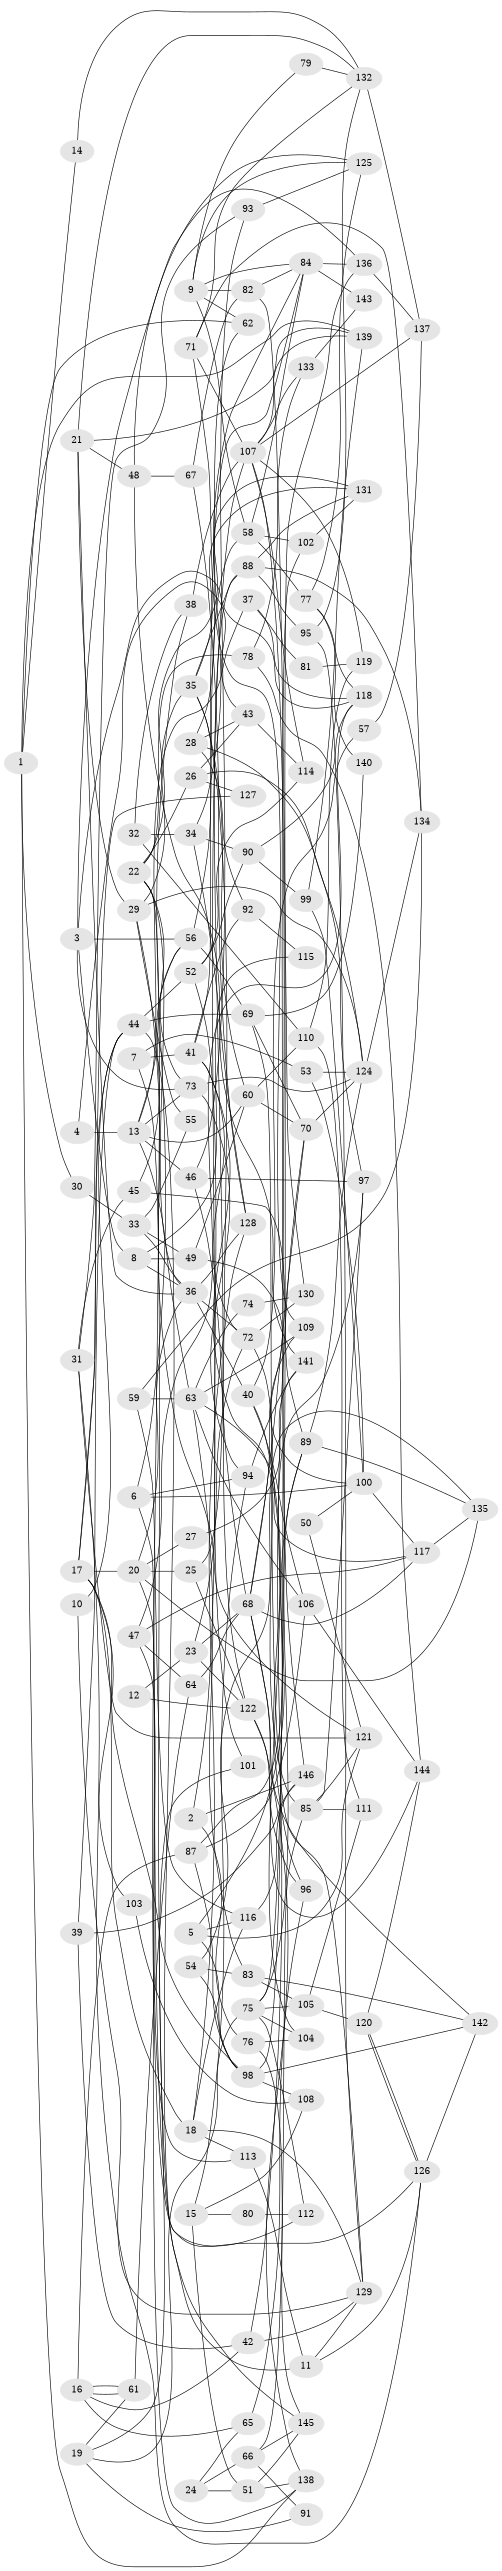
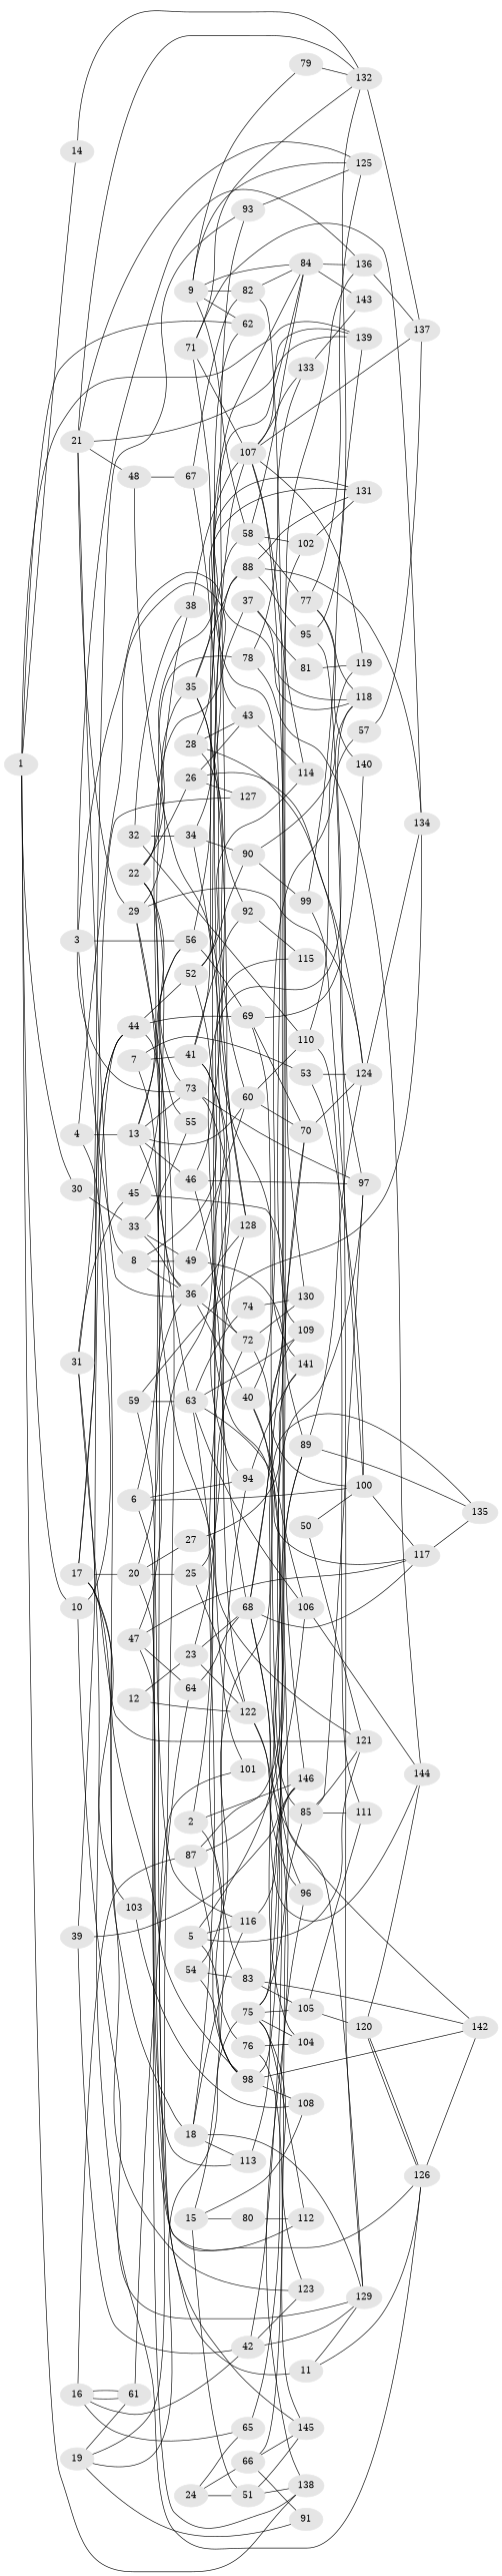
  graph {
    rankdir=LR
    node [color=gray90 style=filled]
    1
    10
    14
    30
    62
    138
    139
    44
    129
    132
    33
    2
    76
    107
    146
    104
    145
    114
    137
    133
    119
    3
    8
    56
    73
    118
    136
    36
    49
    115
    58
    69
    94
    97
    4
    13
    43
+   123
    37
    46
    60
    63
    5
    89
    98
    116
    121
    135
    124
    108
    102
    142
    6
    38
    100
    112
    141
    117
    7
    11
    41
    53
    126
    84
    72
    92
    128
    40
    9
    79
    82
    125
    77
    130
    143
    52
    12
    23
    122
    68
    144
    81
    93
    110
    70
    106
    83
    74
    109
    15
    51
    80
    16
    42
    61
    65
    87
    64
    96
    17
    18
    20
    103
    127
    113
    25
    27
    19
    75
    91
    101
    105
    88
    21
    29
    48
    35
    55
    67
    22
    26
    78
    131
    85
    24
    66
    134
    95
    28
    31
    45
    32
    34
    90
    111
    99
    57
    39
    140
    47
    50
    54
    59
    71
    120
+   1 -- 10
    1 -- 14
    1 -- 30
    1 -- 62
    1 -- 138
    1 -- 139
    10 -- 44
    10 -- 129
    14 -- 132
    30 -- 33
    44 -- 145
    44 -- 69
    44 -- 52
    132 -- 137
    33 -- 36
    33 -- 49
    33 -- 55
    2 -- 76
    2 -- 107
    2 -- 146
    76 -- 104
    76 -- 145
    107 -- 139
    107 -- 146
    107 -- 114
    107 -- 137
    107 -- 133
    107 -- 119
    133 -- 143
    3 -- 8
    3 -- 56
    3 -- 73
    3 -- 118
    3 -- 136
    8 -- 36
    8 -- 49
    8 -- 115
    56 -- 58
    56 -- 69
    73 -- 94
-   73 -- 124
+   73 -- 97
    136 -- 137
    36 -- 72
    36 -- 128
    36 -- 40
    49 -- 60
    49 -- 100
    58 -- 102
    58 -- 84
    58 -- 77
    69 -- 129
    69 -- 70
    69 -- 140
    94 -- 141
    4 -- 13
    4 -- 43
+   4 -- 123
    13 -- 56
    13 -- 73
    13 -- 37
    13 -- 46
    13 -- 60
    13 -- 63
    43 -- 114
    37 -- 118
    37 -- 81
    46 -- 97
    46 -- 68
    46 -- 93
    60 -- 110
    60 -- 70
    63 -- 117
    63 -- 106
    63 -- 83
    63 -- 74
    63 -- 109
    5 -- 89
    5 -- 98
    5 -- 116
    5 -- 121
    89 -- 135
    89 -- 124
    98 -- 108
    98 -- 102
    98 -- 142
    116 -- 146
    124 -- 134
    102 -- 131
    6 -- 94
    6 -- 38
    6 -- 100
    6 -- 112
    38 -- 107
    100 -- 117
    117 -- 135
    7 -- 11
    7 -- 41
    7 -- 53
    11 -- 129
    11 -- 126
    41 -- 104
    41 -- 84
    41 -- 72
    41 -- 92
    53 -- 124
    53 -- 100
    126 -- 142
    84 -- 136
    84 -- 143
    72 -- 130
    72 -- 85
    92 -- 115
    40 -- 106
    40 -- 96
    40 -- 57
    9 -- 62
    9 -- 58
    9 -- 84
    9 -- 79
    9 -- 82
    9 -- 125
    79 -- 132
    82 -- 84
    82 -- 130
    77 -- 118
    77 -- 125
    77 -- 140
    52 -- 114
    52 -- 101
    52 -- 90
    12 -- 23
    12 -- 122
    23 -- 72
    23 -- 122
    23 -- 68
    122 -- 138
    122 -- 144
    68 -- 142
    68 -- 117
    68 -- 70
    68 -- 109
    68 -- 96
    81 -- 119
    93 -- 125
    110 -- 119
    110 -- 111
    70 -- 124
    106 -- 144
    83 -- 142
    83 -- 105
    74 -- 130
    15 -- 94
    15 -- 108
    15 -- 51
    15 -- 80
    51 -- 138
    51 -- 145
    80 -- 112
    16 -- 42
    16 -- 61
    16 -- 61
    16 -- 65
    16 -- 87
    42 -- 129
+   42 -- 123
    42 -- 70
    61 -- 64
    65 -- 96
    87 -- 97
    87 -- 98
    87 -- 106
    64 -- 68
    17 -- 44
    17 -- 98
    17 -- 18
    17 -- 20
    17 -- 103
    17 -- 127
    18 -- 129
    18 -- 116
    18 -- 128
    18 -- 113
    20 -- 138
    20 -- 36
-   20 -- 135
    20 -- 25
    20 -- 27
    103 -- 108
-   113 -- 11
+   113 -- 146
    25 -- 122
    25 -- 88
    27 -- 141
    19 -- 61
    19 -- 75
    19 -- 91
    19 -- 101
    75 -- 104
    75 -- 136
+   75 -- 123
    75 -- 89
    75 -- 112
    75 -- 105
    105 -- 111
    105 -- 120
    88 -- 131
    88 -- 134
    88 -- 95
    21 -- 139
    21 -- 132
    21 -- 36
-   48 -- 125
+   21 -- 125
    21 -- 29
    21 -- 48
    29 -- 121
    29 -- 124
    29 -- 35
    29 -- 55
    48 -- 141
    48 -- 67
    35 -- 60
    35 -- 122
    35 -- 88
    35 -- 131
    67 -- 128
    67 -- 82
    22 -- 73
    22 -- 36
    22 -- 126
    22 -- 26
    22 -- 78
    22 -- 131
    26 -- 43
    26 -- 124
    26 -- 127
    78 -- 133
    78 -- 144
    85 -- 97
    85 -- 121
    85 -- 111
    24 -- 51
    24 -- 65
    24 -- 66
    66 -- 145
    66 -- 91
    66 -- 85
    95 -- 129
    95 -- 132
    28 -- 62
    28 -- 97
    28 -- 43
    28 -- 92
    31 -- 121
    31 -- 126
    31 -- 93
    31 -- 45
    45 -- 56
    45 -- 89
    32 -- 38
    32 -- 110
    32 -- 34
    34 -- 84
    34 -- 128
    34 -- 90
    90 -- 118
    90 -- 99
    99 -- 139
    99 -- 100
    57 -- 137
    39 -- 44
    39 -- 146
    39 -- 42
    47 -- 118
    47 -- 117
    47 -- 64
    47 -- 113
    50 -- 121
    50 -- 100
    54 -- 98
    54 -- 135
    54 -- 83
    59 -- 63
    59 -- 116
    59 -- 134
    71 -- 132
    71 -- 107
    71 -- 109
    71 -- 134
    120 -- 126
    120 -- 126
    120 -- 144
  }
